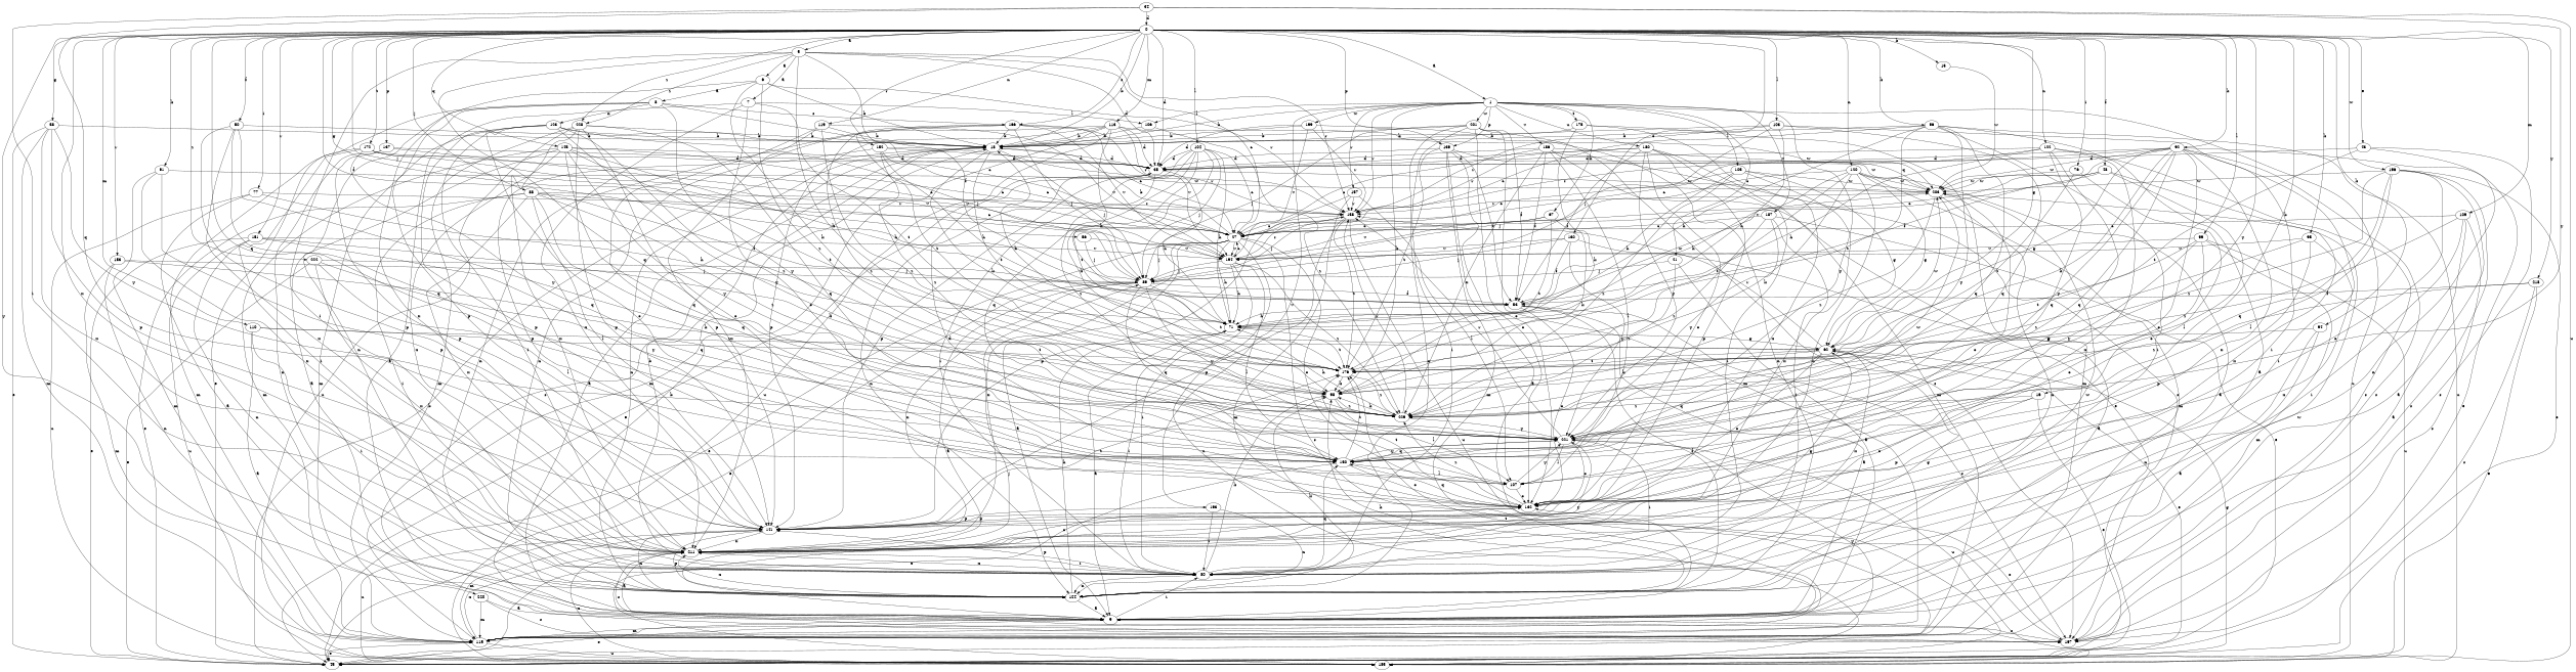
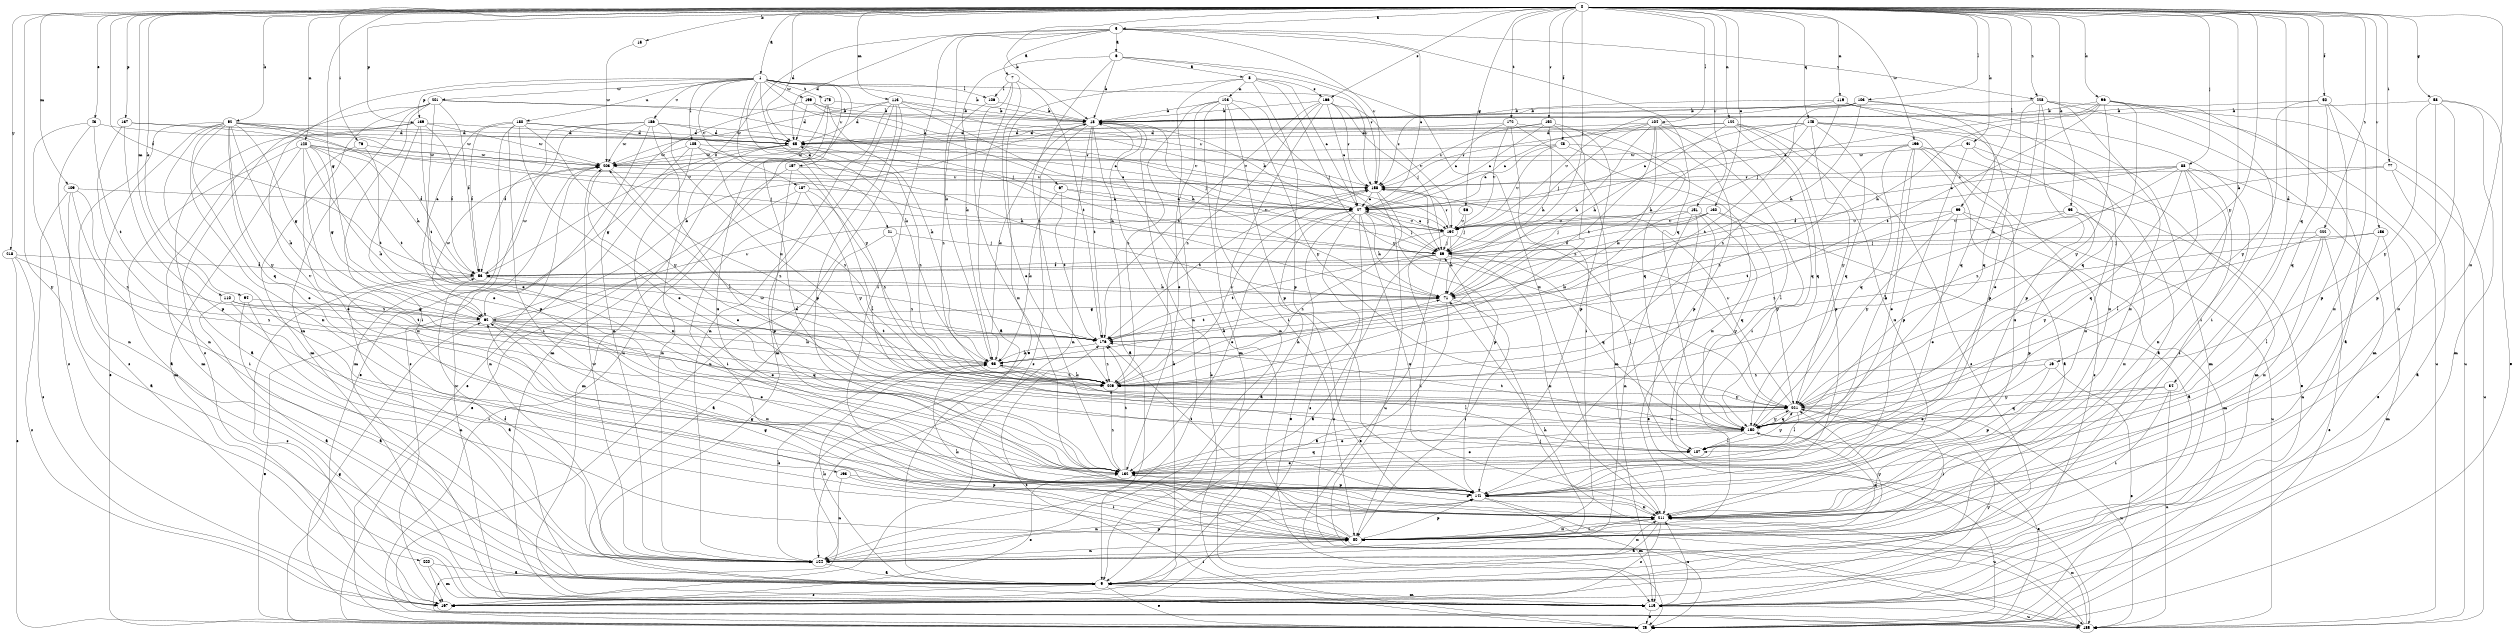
  strict digraph {
    0
    1
    5
    15
    16
    18
    34
    35
    43
    48
    50
    53
    56
    58
    62
    76
    77
    88
    89
    91
    92
    94
    95
    96
    99
    103
    104
    109
    110
    113
    n31 [label=119]
    120
    122
    130
    137
    139
    145
    150
    151
    152
    153
    166
    172
    196
    211
    218
    220
    221
    222
    228
    21
    67
    98
    105
    106
    157
    158
    175
    180
    185
    186
    187
    193
    199
    201
    6
    7
    27
    80
    203
    229
    132
    45
    141
    9
    176
    124
    167
    71
    194
    107
    115
    8
    123
    0 -> 1 [label=a]
    0 -> 5 [label=a]
    0 -> 15 [label=b]
    0 -> 16 [label=b]
    0 -> 18 [label=b]
-   34 -> 0 [label=d]
+   0 -> 34 [label=d]
    0 -> 35 [label=d]
    0 -> 43 [label=e]
    0 -> 48 [label=f]
    0 -> 50 [label=f]
    0 -> 53 [label=f]
    0 -> 56 [label=g]
    0 -> 58 [label=g]
    0 -> 62 [label=g]
    0 -> 76 [label=i]
    0 -> 77 [label=i]
    0 -> 88 [label=j]
    0 -> 89 [label=j]
    0 -> 91 [label=k]
    0 -> 92 [label=k]
    0 -> 94 [label=k]
    0 -> 95 [label=k]
    0 -> 96 [label=k]
    0 -> 99 [label=l]
    0 -> 103 [label=l]
    0 -> 104 [label=l]
    0 -> 109 [label=m]
    0 -> 110 [label=m]
    0 -> 113 [label=m]
    0 -> n31 [label=n]
    0 -> 120 [label=n]
    0 -> 122 [label=n]
    0 -> 130 [label=o]
    0 -> 137 [label=p]
    0 -> 139 [label=p]
    0 -> 145 [label=q]
    0 -> 150 [label=q]
    0 -> 151 [label=r]
    0 -> 152 [label=r]
    0 -> 153 [label=r]
    0 -> 166 [label=s]
    0 -> 172 [label=t]
    0 -> 196 [label=w]
    0 -> 211 [label=x]
    0 -> 218 [label=y]
    0 -> 220 [label=y]
    0 -> 221 [label=y]
    0 -> 222 [label=z]
    0 -> 228 [label=z]
    1 -> 18 [label=b]
    1 -> 139 [label=p]
    1 -> 221 [label=y]
    1 -> 21 [label=c]
    1 -> 67 [label=h]
    1 -> 98 [label=k]
    1 -> 105 [label=l]
    1 -> 106 [label=l]
    1 -> 157 [label=r]
    1 -> 158 [label=r]
    1 -> 175 [label=t]
    1 -> 180 [label=u]
    1 -> 185 [label=u]
    1 -> 186 [label=v]
    1 -> 187 [label=v]
    1 -> 193 [label=v]
    1 -> 199 [label=w]
    1 -> 201 [label=w]
    5 -> 35 [label=d]
    5 -> 53 [label=f]
    5 -> 150 [label=q]
    5 -> 228 [label=z]
    5 -> 98 [label=k]
    5 -> 158 [label=r]
    5 -> 6 [label=a]
    5 -> 7 [label=a]
    5 -> 27 [label=c]
    5 -> 80 [label=i]
    15 -> 203 [label=w]
    16 -> 229 [label=z]
    16 -> 132 [label=o]
    16 -> 45 [label=e]
    16 -> 141 [label=p]
    18 -> 35 [label=d]
    18 -> 89 [label=j]
    18 -> 98 [label=k]
    18 -> 9 [label=a]
    18 -> 176 [label=t]
    18 -> 124 [label=n]
    18 -> 167 [label=s]
    34 -> 150 [label=q]
    34 -> 221 [label=y]
    34 -> 185 [label=u]
    34 -> 80 [label=i]
    35 -> 203 [label=w]
    35 -> 229 [label=z]
    35 -> 45 [label=e]
    35 -> 124 [label=n]
    35 -> 71 [label=h]
    43 -> 35 [label=d]
    43 -> 176 [label=t]
    43 -> 124 [label=n]
    43 -> 167 [label=s]
    48 -> 211 [label=x]
    48 -> 27 [label=c]
    48 -> 203 [label=w]
    48 -> 194 [label=v]
    48 -> 107 [label=l]
    50 -> 18 [label=b]
    50 -> 150 [label=q]
    50 -> 211 [label=x]
    50 -> 221 [label=y]
    50 -> 141 [label=p]
    53 -> 203 [label=w]
    53 -> 132 [label=o]
    53 -> 9 [label=a]
    53 -> 167 [label=s]
    53 -> 71 [label=h]
    56 -> 89 [label=j]
    56 -> 194 [label=v]
    58 -> 18 [label=b]
    58 -> 211 [label=x]
    58 -> 221 [label=y]
    58 -> 45 [label=e]
    58 -> 141 [label=p]
    58 -> 115 [label=m]
    62 -> 18 [label=b]
    62 -> 150 [label=q]
    62 -> 211 [label=x]
    62 -> 98 [label=k]
    62 -> 158 [label=r]
    62 -> 203 [label=w]
    62 -> 132 [label=o]
    62 -> 45 [label=e]
    62 -> 176 [label=t]
    76 -> 203 [label=w]
    76 -> 132 [label=o]
    76 -> 176 [label=t]
    77 -> 158 [label=r]
    77 -> 185 [label=u]
    77 -> 9 [label=a]
    77 -> 71 [label=h]
    88 -> 53 [label=f]
    88 -> 150 [label=q]
    88 -> 211 [label=x]
    88 -> 158 [label=r]
    88 -> 27 [label=c]
    88 -> 80 [label=i]
    88 -> 229 [label=z]
    88 -> 45 [label=e]
    88 -> 107 [label=l]
    89 -> 53 [label=f]
    89 -> 150 [label=q]
    89 -> 211 [label=x]
    89 -> 221 [label=y]
    89 -> 45 [label=e]
    89 -> 9 [label=a]
    89 -> 176 [label=t]
    91 -> 211 [label=x]
    91 -> 203 [label=w]
    91 -> 141 [label=p]
    91 -> 115 [label=m]
    92 -> 35 [label=d]
    92 -> 53 [label=f]
    92 -> 62 [label=g]
    92 -> 150 [label=q]
    92 -> 211 [label=x]
    92 -> 221 [label=y]
    92 -> 98 [label=k]
    92 -> 27 [label=c]
    92 -> 80 [label=i]
    92 -> 203 [label=w]
    92 -> 132 [label=o]
    92 -> 45 [label=e]
    92 -> 167 [label=s]
    94 -> 62 [label=g]
    94 -> 9 [label=a]
    94 -> 124 [label=n]
    95 -> 211 [label=x]
    95 -> 229 [label=z]
    95 -> 141 [label=p]
    95 -> 194 [label=v]
    96 -> 18 [label=b]
    96 -> 150 [label=q]
    96 -> 221 [label=y]
    96 -> 185 [label=u]
    96 -> 27 [label=c]
    96 -> 80 [label=i]
    96 -> 9 [label=a]
    96 -> 176 [label=t]
    96 -> 71 [label=h]
    99 -> 221 [label=y]
    99 -> 185 [label=u]
    99 -> 132 [label=o]
    99 -> 176 [label=t]
    99 -> 194 [label=v]
    99 -> 115 [label=m]
    103 -> 18 [label=b]
    103 -> 89 [label=j]
    103 -> 150 [label=q]
    103 -> 158 [label=r]
    103 -> 80 [label=i]
    103 -> 71 [label=h]
    104 -> 35 [label=d]
    104 -> 89 [label=j]
    104 -> 150 [label=q]
    104 -> 98 [label=k]
    104 -> 27 [label=c]
    104 -> 80 [label=i]
    104 -> 141 [label=p]
    104 -> 176 [label=t]
    104 -> 71 [label=h]
    109 -> 27 [label=c]
    109 -> 80 [label=i]
    109 -> 229 [label=z]
    109 -> 9 [label=a]
    109 -> 167 [label=s]
    110 -> 62 [label=z]
    110 -> 80 [label=i]
    110 -> 9 [label=a]
    110 -> 176 [label=t]
    113 -> 18 [label=b]
    113 -> 35 [label=d]
    113 -> 185 [label=u]
    113 -> 203 [label=w]
    113 -> 141 [label=p]
    113 -> 124 [label=n]
    113 -> 71 [label=h]
    113 -> 194 [label=v]
    113 -> 115 [label=m]
    n31 -> 18 [label=b]
    n31 -> 211 [label=x]
    n31 -> 229 [label=z]
    n31 -> 141 [label=p]
    n31 -> 194 [label=v]
    120 -> 62 [label=g]
    120 -> 89 [label=j]
    120 -> 211 [label=x]
    120 -> 98 [label=k]
    120 -> 203 [label=w]
    120 -> 9 [label=a]
    120 -> 176 [label=t]
    120 -> 71 [label=h]
    120 -> 115 [label=m]
    122 -> 35 [label=d]
    122 -> 150 [label=q]
    122 -> 211 [label=x]
    122 -> 158 [label=r]
    122 -> 141 [label=p]
    122 -> 167 [label=s]
    122 -> 71 [label=h]
    130 -> 53 [label=f]
    130 -> 89 [label=j]
    130 -> 221 [label=y]
    130 -> 9 [label=a]
    130 -> 194 [label=v]
    137 -> 35 [label=d]
    137 -> 141 [label=p]
    137 -> 124 [label=n]
    137 -> 194 [label=v]
    139 -> 35 [label=d]
    139 -> 53 [label=f]
    139 -> 203 [label=w]
    139 -> 132 [label=o]
    139 -> 9 [label=a]
    139 -> 176 [label=t]
    139 -> 115 [label=m]
    145 -> 35 [label=d]
    145 -> 150 [label=q]
    145 -> 211 [label=x]
    145 -> 221 [label=y]
    145 -> 27 [label=c]
    145 -> 9 [label=a]
    145 -> 176 [label=t]
    145 -> 71 [label=h]
    145 -> 115 [label=m]
    150 -> 221 [label=y]
    150 -> 203 [label=w]
    150 -> 132 [label=o]
    150 -> 45 [label=e]
    150 -> 176 [label=t]
    150 -> 107 [label=l]
    151 -> 150 [label=q]
    151 -> 98 [label=k]
    151 -> 185 [label=u]
    151 -> 45 [label=e]
    151 -> 124 [label=n]
    151 -> 194 [label=v]
    152 -> 35 [label=d]
    152 -> 158 [label=r]
    152 -> 27 [label=c]
    152 -> 229 [label=z]
    152 -> 141 [label=p]
    152 -> 71 [label=h]
    153 -> 89 [label=j]
    153 -> 98 [label=k]
    153 -> 124 [label=n]
    153 -> 115 [label=m]
    166 -> 18 [label=b]
    166 -> 89 [label=j]
    166 -> 158 [label=r]
    166 -> 27 [label=c]
    166 -> 229 [label=z]
    166 -> 176 [label=t]
    166 -> 124 [label=n]
    166 -> 194 [label=v]
    172 -> 35 [label=d]
    172 -> 150 [label=q]
    172 -> 27 [label=c]
    172 -> 80 [label=i]
    172 -> 194 [label=v]
    172 -> 115 [label=m]
    196 -> 150 [label=q]
    196 -> 203 [label=w]
    196 -> 229 [label=z]
    196 -> 132 [label=o]
    196 -> 45 [label=e]
    196 -> 9 [label=a]
    196 -> 167 [label=s]
    196 -> 107 [label=l]
    211 -> 62 [label=g]
    211 -> 80 [label=i]
    211 -> 132 [label=o]
    211 -> 9 [label=a]
    211 -> 167 [label=s]
    218 -> 53 [label=f]
    218 -> 229 [label=z]
    218 -> 45 [label=e]
    218 -> 167 [label=s]
    220 -> 9 [label=a]
    220 -> 167 [label=s]
    220 -> 115 [label=m]
    221 -> 150 [label=q]
    221 -> 158 [label=r]
    221 -> 185 [label=u]
    221 -> 80 [label=i]
    221 -> 132 [label=o]
    221 -> 107 [label=l]
    222 -> 89 [label=j]
    222 -> 211 [label=x]
    222 -> 221 [label=y]
    222 -> 45 [label=e]
    222 -> 107 [label=l]
    228 -> 18 [label=b]
    228 -> 150 [label=q]
    228 -> 211 [label=x]
    228 -> 185 [label=u]
    228 -> 132 [label=o]
    228 -> 141 [label=p]
    228 -> 115 [label=m]
    21 -> 89 [label=j]
    21 -> 229 [label=z]
    21 -> 9 [label=a]
    67 -> 98 [label=k]
    67 -> 27 [label=c]
    67 -> 176 [label=t]
    67 -> 194 [label=v]
    98 -> 229 [label=z]
    98 -> 107 [label=l]
    105 -> 62 [label=g]
    105 -> 211 [label=x]
    105 -> 27 [label=c]
    105 -> 203 [label=w]
    105 -> 229 [label=z]
    105 -> 71 [label=h]
    106 -> 18 [label=b]
    106 -> 229 [label=z]
    157 -> 158 [label=r]
    157 -> 141 [label=p]
    157 -> 107 [label=l]
    157 -> 115 [label=m]
    158 -> 89 [label=j]
    158 -> 185 [label=u]
    158 -> 27 [label=c]
    158 -> 141 [label=p]
    158 -> 176 [label=t]
    175 -> 18 [label=b]
    175 -> 211 [label=x]
    175 -> 98 [label=k]
    175 -> 115 [label=m]
    180 -> 35 [label=d]
    180 -> 53 [label=f]
    180 -> 221 [label=y]
    180 -> 158 [label=r]
    180 -> 80 [label=i]
    180 -> 132 [label=o]
    180 -> 141 [label=p]
    180 -> 115 [label=m]
    185 -> 62 [label=g]
    185 -> 89 [label=j]
    185 -> 211 [label=x]
    186 -> 35 [label=d]
    186 -> 53 [label=f]
    186 -> 27 [label=c]
-   186 -> 203 [label=q]
+   186 -> 203 [label=w]
    186 -> 229 [label=x]
    186 -> 45 [label=e]
    186 -> 167 [label=s]
    186 -> 107 [label=l]
    187 -> 221 [label=y]
    187 -> 27 [label=c]
    187 -> 80 [label=i]
    187 -> 229 [label=z]
    187 -> 45 [label=e]
    193 -> 80 [label=i]
    193 -> 141 [label=p]
    193 -> 124 [label=n]
    199 -> 18 [label=b]
    199 -> 35 [label=d]
    199 -> 158 [label=r]
    199 -> 124 [label=n]
    199 -> 194 [label=v]
    201 -> 18 [label=b]
    201 -> 53 [label=f]
    201 -> 89 [label=j]
    201 -> 80 [label=i]
    201 -> 132 [label=o]
    201 -> 124 [label=n]
    201 -> 167 [label=s]
    201 -> 115 [label=m]
    6 -> 18 [label=b]
    6 -> 211 [label=x]
    6 -> 98 [label=k]
    6 -> 158 [label=r]
    6 -> 229 [label=z]
    6 -> 8 [label=a]
    7 -> 211 [label=x]
    7 -> 106 [label=l]
    7 -> 132 [label=o]
    7 -> 9 [label=a]
    7 -> 176 [label=t]
    27 -> 18 [label=b]
    27 -> 89 [label=j]
    27 -> 211 [label=x]
    27 -> 185 [label=u]
    27 -> 132 [label=o]
    27 -> 45 [label=e]
    27 -> 9 [label=a]
    27 -> 167 [label=s]
    27 -> 71 [label=h]
    27 -> 194 [label=v]
    80 -> 18 [label=b]
    80 -> 62 [label=g]
    80 -> 150 [label=q]
    80 -> 211 [label=x]
    80 -> 221 [label=y]
    80 -> 98 [label=k]
    80 -> 141 [label=p]
    80 -> 124 [label=n]
    203 -> 158 [label=r]
    203 -> 229 [label=z]
    203 -> 132 [label=o]
    203 -> 124 [label=n]
    229 -> 221 [label=y]
    229 -> 98 [label=k]
    229 -> 158 [label=r]
    229 -> 71 [label=h]
    132 -> 35 [label=d]
    132 -> 150 [label=q]
    132 -> 229 [label=z]
    132 -> 141 [label=p]
    132 -> 176 [label=t]
    45 -> 18 [label=b]
    45 -> 176 [label=t]
    141 -> 211 [label=x]
    141 -> 185 [label=u]
    141 -> 176 [label=t]
    141 -> 124 [label=n]
    141 -> 115 [label=m]
    9 -> 98 [label=k]
    9 -> 80 [label=i]
    9 -> 45 [label=e]
    9 -> 167 [label=s]
    9 -> 115 [label=m]
    176 -> 98 [label=k]
    176 -> 229 [label=z]
    124 -> 53 [label=f]
    124 -> 211 [label=x]
    124 -> 98 [label=k]
    124 -> 203 [label=w]
    124 -> 141 [label=p]
    124 -> 9 [label=a]
    124 -> 71 [label=h]
    167 -> 18 [label=b]
    167 -> 132 [label=o]
    71 -> 62 [label=g]
    71 -> 80 [label=i]
    71 -> 9 [label=a]
    71 -> 176 [label=t]
    194 -> 89 [label=j]
    194 -> 158 [label=r]
    194 -> 27 [label=c]
    194 -> 80 [label=i]
    194 -> 229 [label=z]
    194 -> 71 [label=h]
    194 -> 107 [label=l]
    107 -> 221 [label=y]
    107 -> 132 [label=o]
    115 -> 211 [label=x]
    115 -> 221 [label=y]
    115 -> 185 [label=u]
    115 -> 203 [label=w]
    115 -> 45 [label=e]
    8 -> 166 [label=s]
    8 -> 221 [label=y]
    8 -> 27 [label=c]
    8 -> 45 [label=e]
    8 -> 141 [label=p]
    8 -> 124 [label=n]
    8 -> 123 [label=n]
    123 -> 18 [label=b]
    123 -> 89 [label=j]
    123 -> 221 [label=y]
    123 -> 80 [label=i]
    123 -> 229 [label=z]
    123 -> 132 [label=o]
    123 -> 141 [label=p]
    123 -> 115 [label=m]
  }
